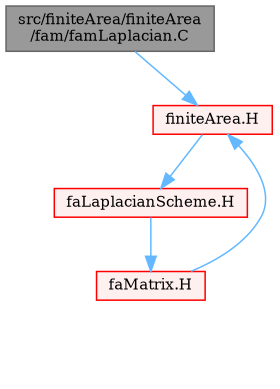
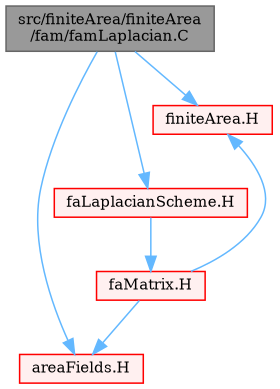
  digraph {
    fontname="DejaVu Serif"
    node [color=red fillcolor="#FFF0F0" fontname="DejaVu Serif" fontsize=10 shape=box style=filled]
    edge [color=steelblue1 fontname="DejaVu Serif" fontsize=10 labelfontname=Helvetica labelfontsize=10 style=solid]
    n1 [color=gray40 fillcolor=grey60 fontcolor=black height=0.2 label="src/finiteArea/finiteArea\l/fam/famLaplacian.C" width=0.4]
+   n2 [height=0.2 label="areaFields.H" width=0.4]
    n3 [height=0.2 label="finiteArea.H" width=0.4]
    n4 [height=0.2 label="faLaplacianScheme.H" width=0.4]
    n5 [height=0.2 label="faMatrix.H" width=0.4]
+   n1 -> n2
    n1 -> n3
-   n3 -> n4
+   n1 -> n4
    n4 -> n5
+   n5 -> n2
    n5 -> n3
  }
